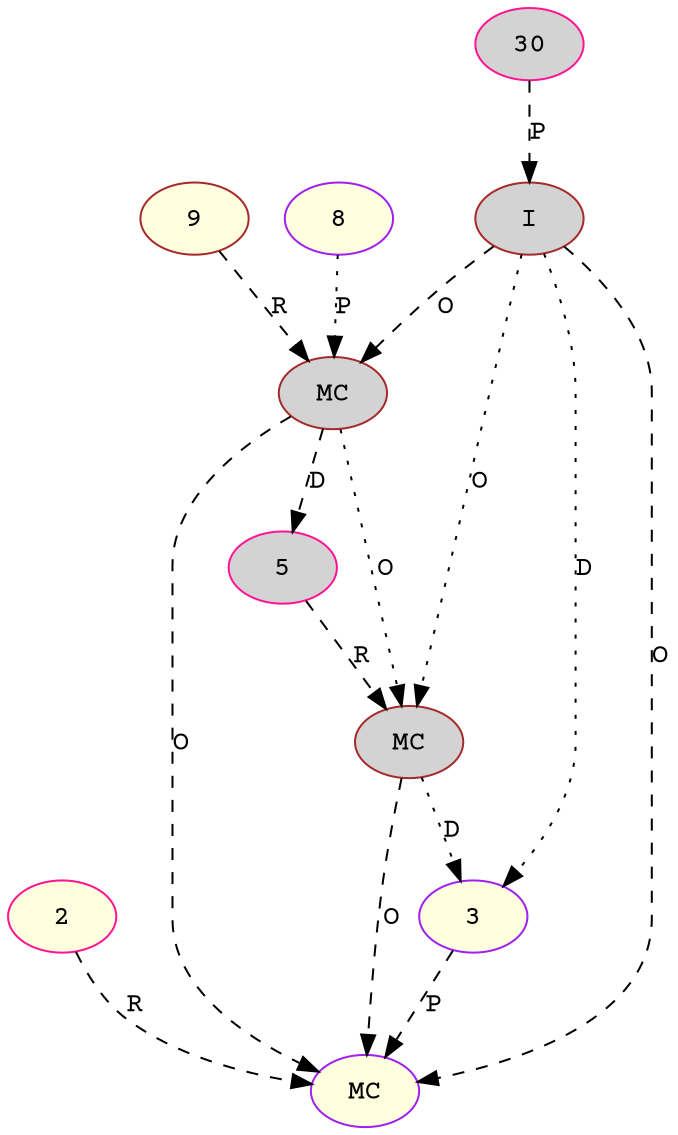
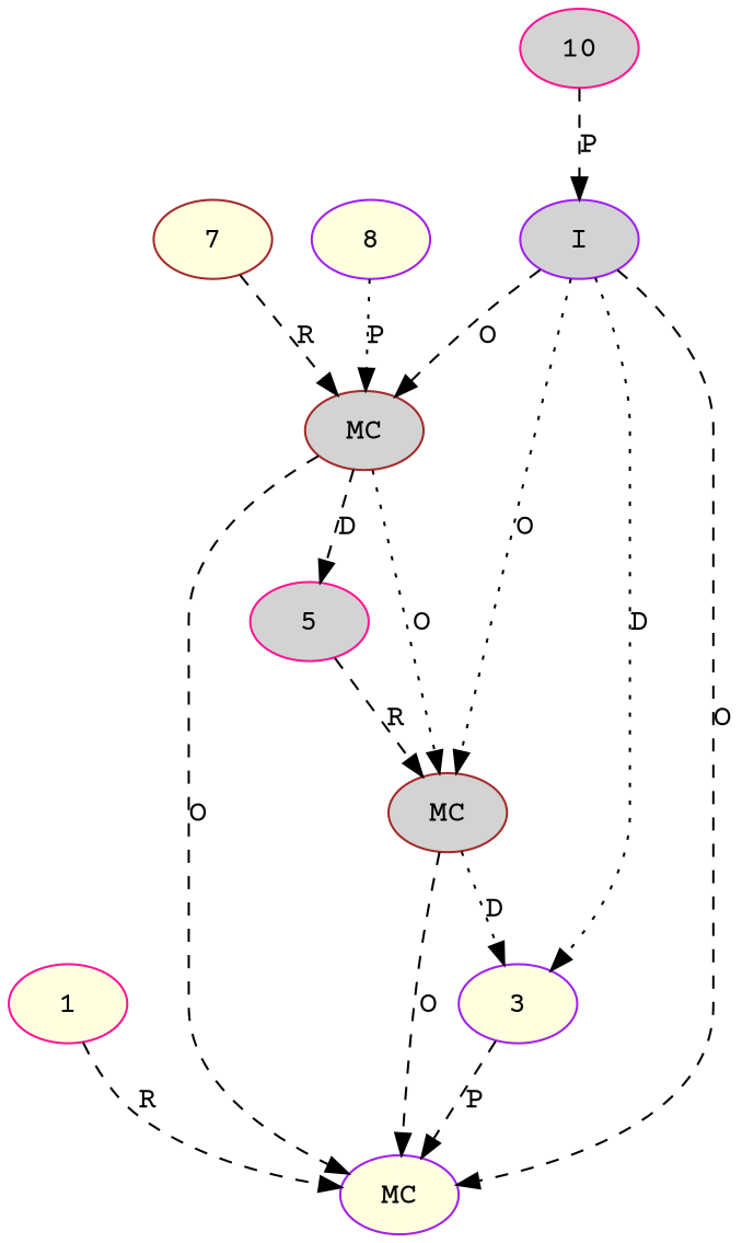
  digraph {
    fontname="Courier Prime"
    node [color=purple fillcolor=lightyellow fontname="Courier Prime" style=filled t=CapReqBuilder]
    edge [fontname="Courier Prime" style=dashed]
    n1 [l=205 label=MC s="findProviders()" t=AbstractResolveContext]
-   2 [color=deeppink n=context t=BndrunResolveContext]
+   2 [color=deeppink n=context t=BndrunResolveContext label=1]
    3 [n=logservice t=Requirement]
    n4 [color=brown fillcolor=lightgrey l=203 label=MC s="buildSyntheticRequirement()"]
    5 [color=deeppink fillcolor=lightgrey n=dummy_]
    n6 [color=brown fillcolor=lightgrey l=203 label=MC s="addDirective()"]
-   7 [color=brown n=dummy_ label=9]
+   7 [color=brown n=dummy_]
    8 [t=String v=filter]
-   n9 [color=brown fillcolor=lightgrey l=203 label=I]
-   10 [color=deeppink fillcolor=lightgrey t=String v="osgi.extender" label=30]
+   n9 [fillcolor=lightgrey l=203 label=I]
+   10 [color=deeppink fillcolor=lightgrey t=String v="osgi.extender"]
    2 -> n1 [label=R]
    3 -> n1 [label=P]
    n4 -> n1 [label=O]
    n4 -> 3 [label=D style=dotted]
    5 -> n4 [label=R]
    n6 -> n1 [label=O]
    n6 -> n4 [label=O style=dotted]
    n6 -> 5 [label=D]
    7 -> n6 [label=R]
    8 -> n6 [label=P style=dotted]
    n9 -> n1 [label=O]
    n9 -> 3 [label=D style=dotted]
    n9 -> n4 [label=O style=dotted]
    n9 -> n6 [label=O]
    10 -> n9 [label=P]
  }
